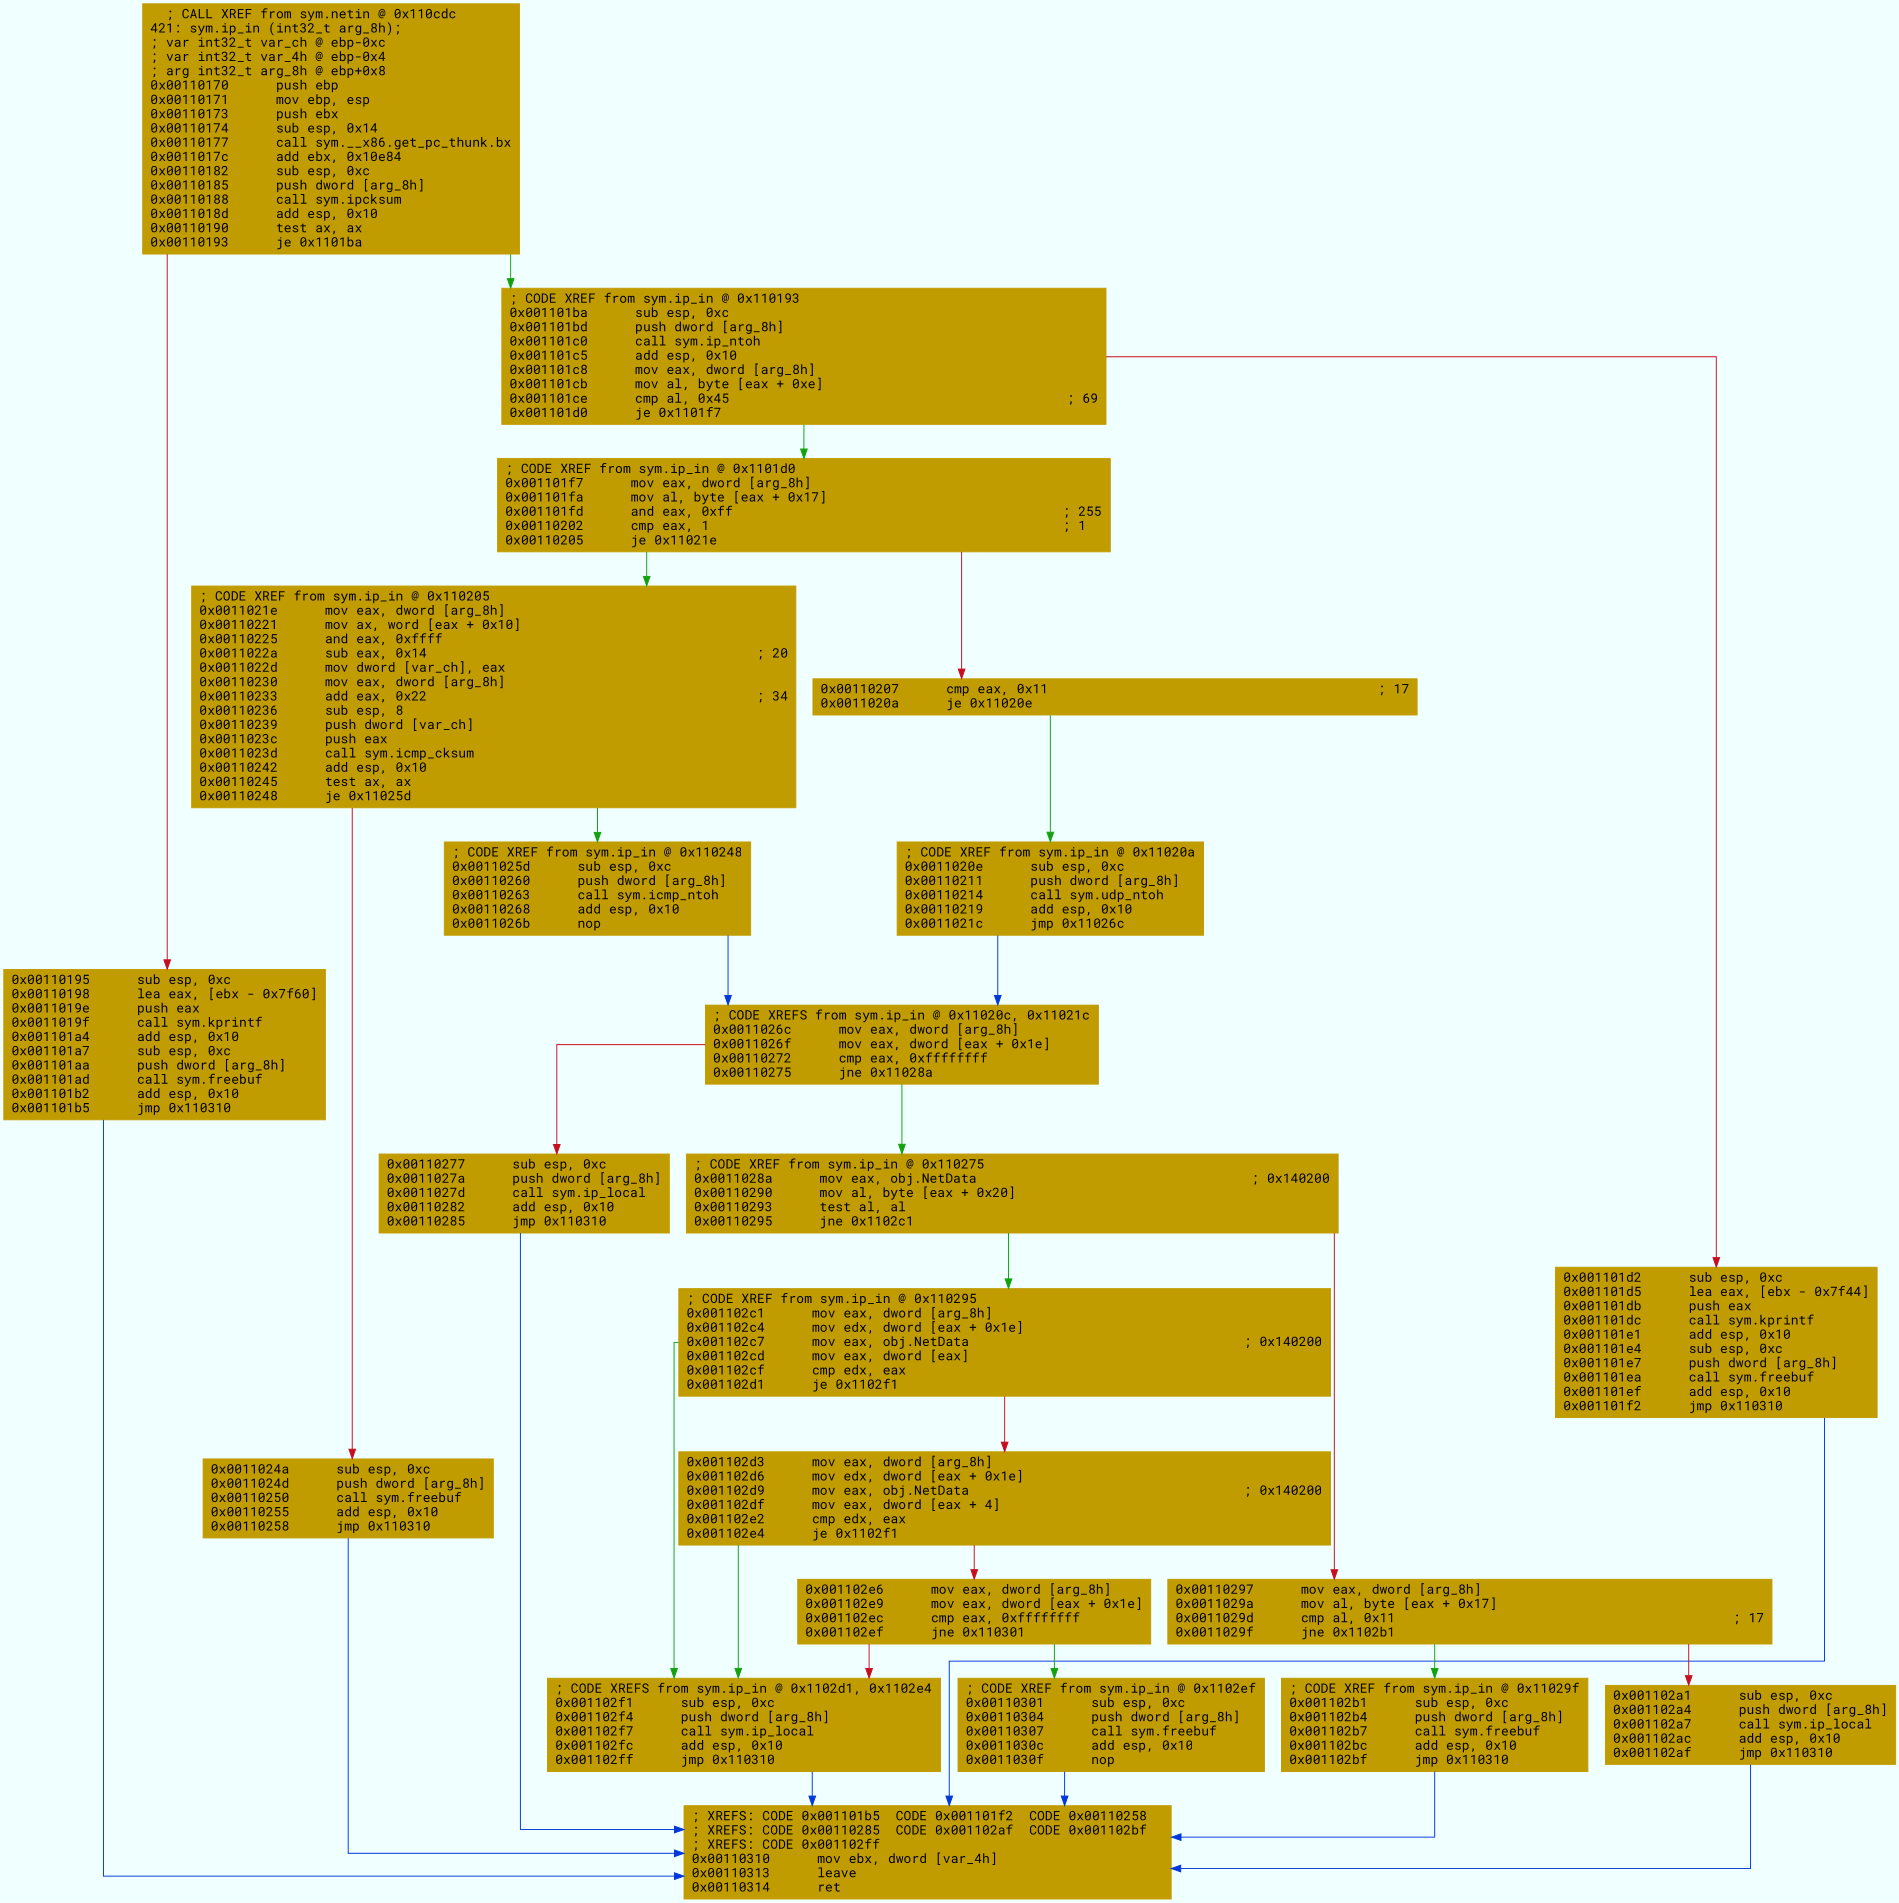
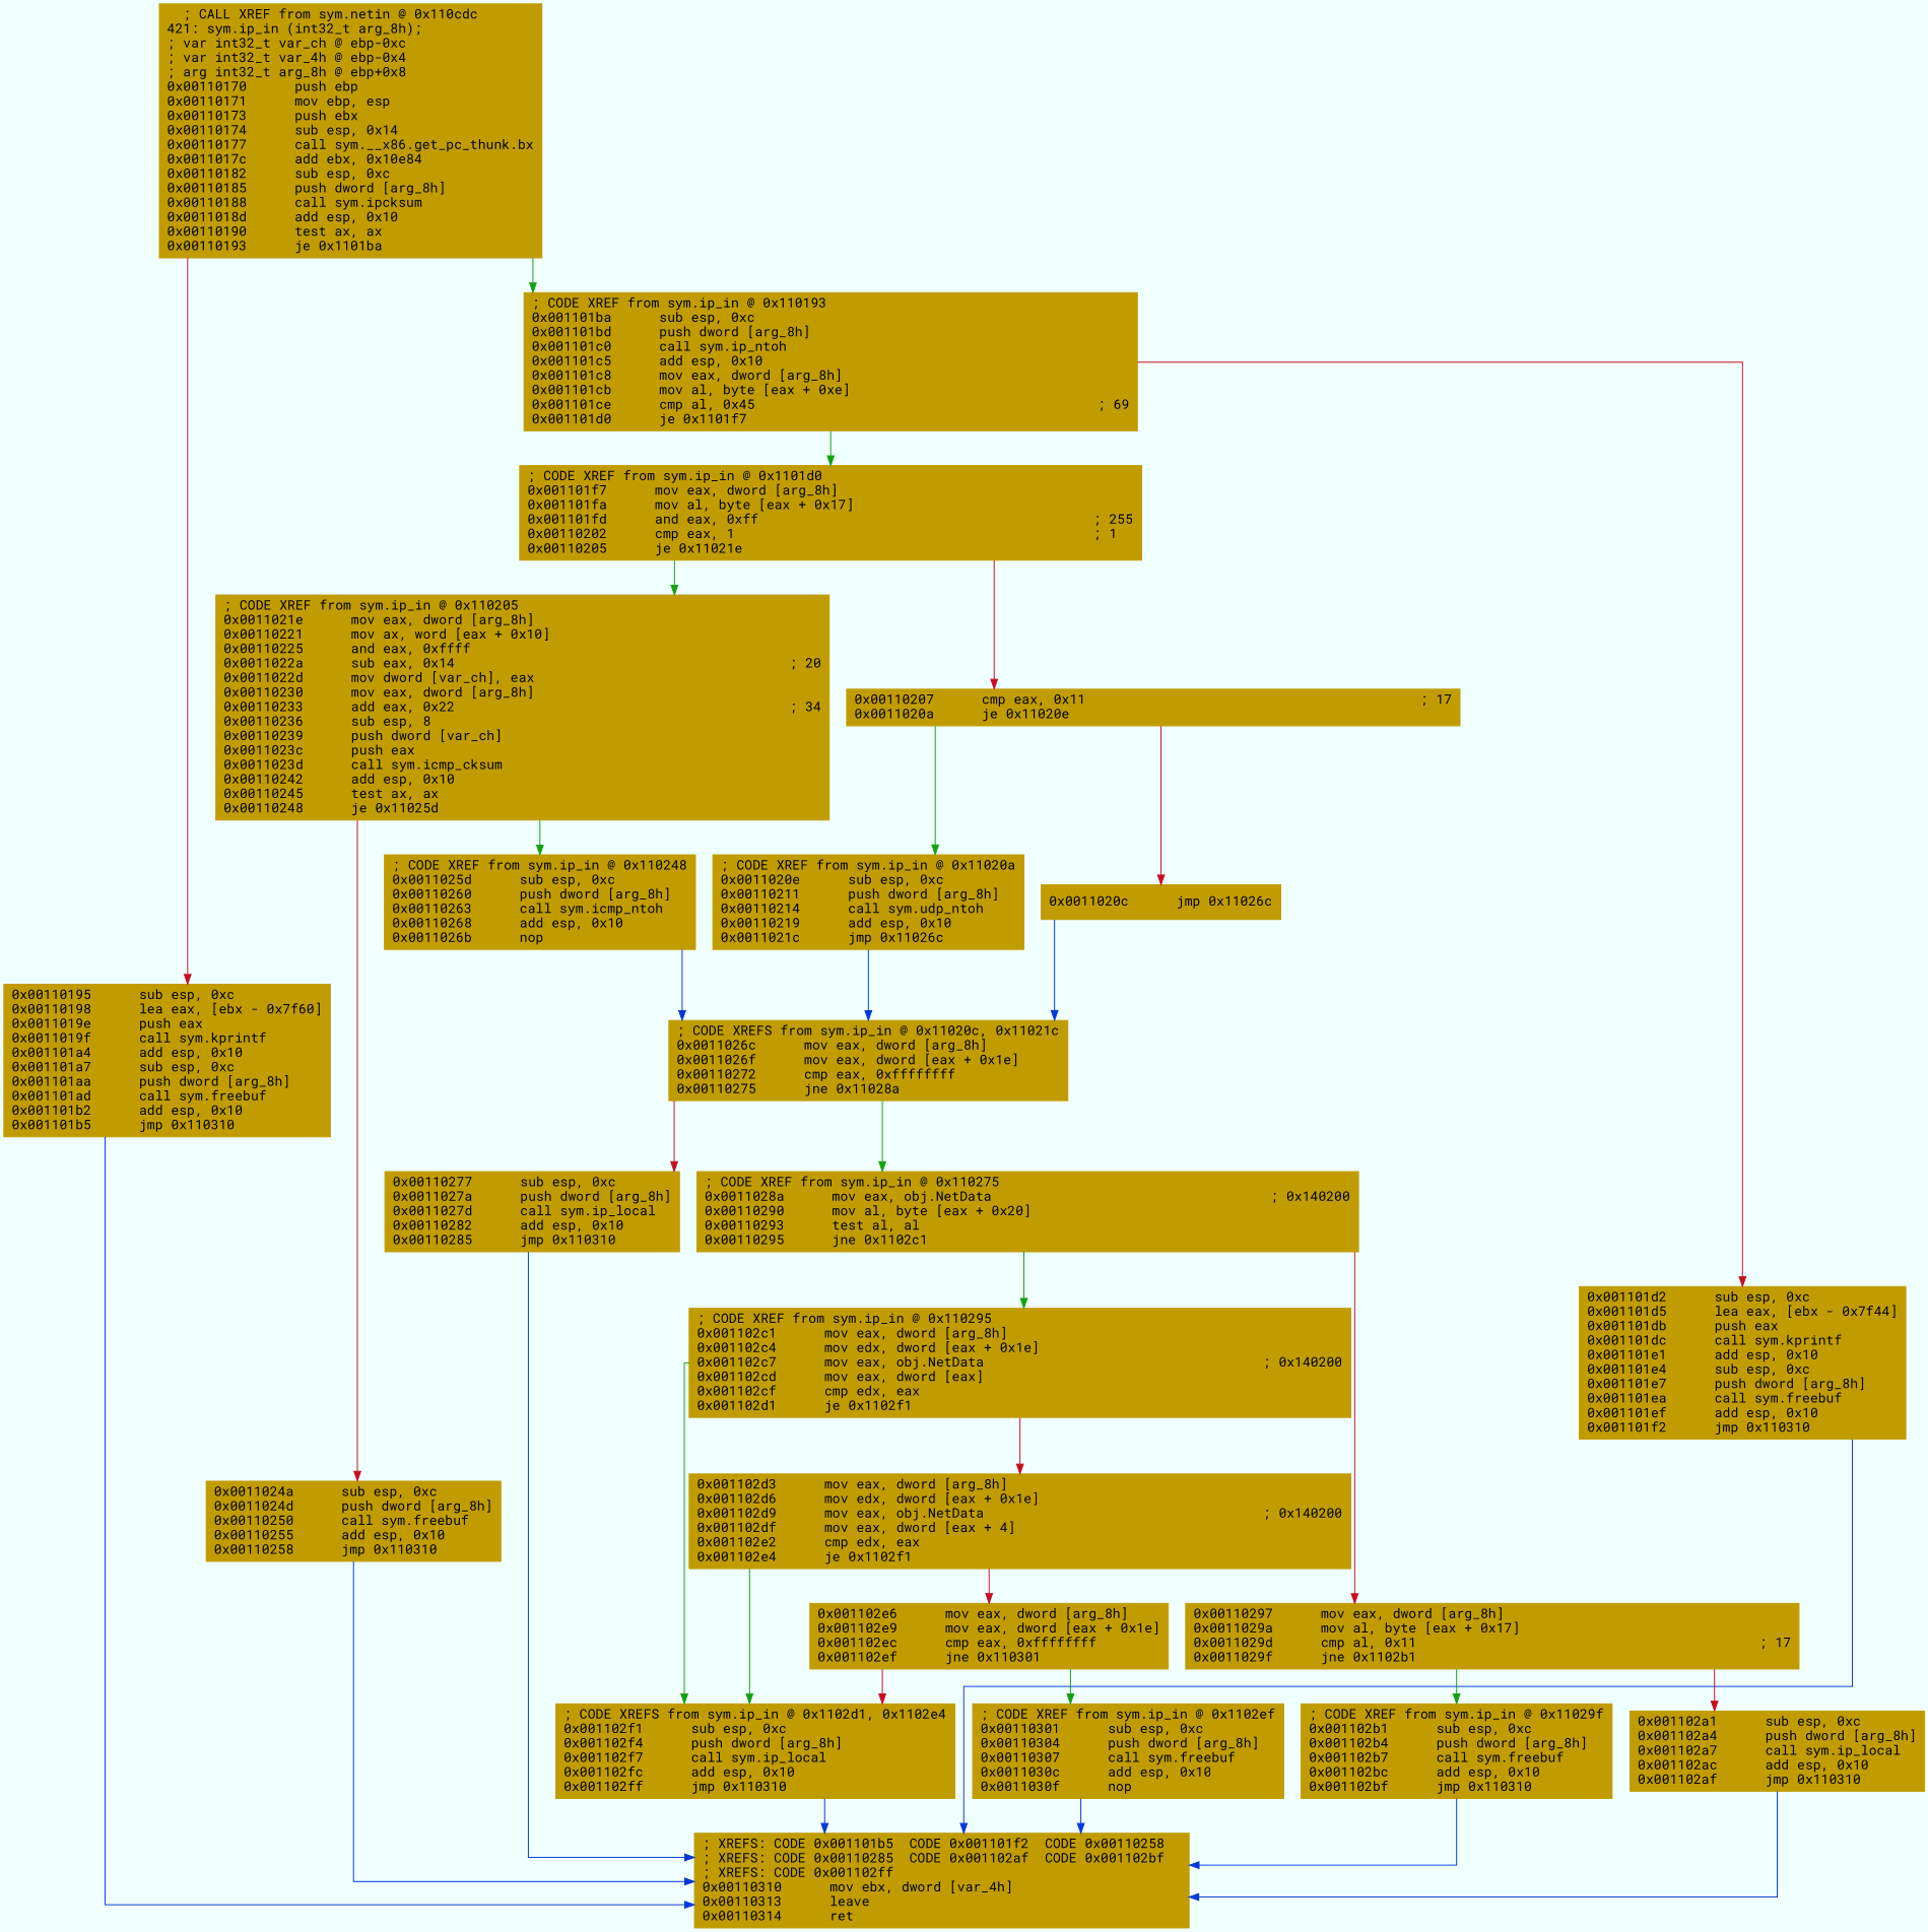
  digraph {
    bgcolor=azure
    fontname="Roboto Mono"
    fontsize=8
    splines=ortho
    node [color="#c19c00" fillcolor="#c19c00" fontname="Roboto Mono" shape=box style=filled]
    edge [arrowhead=normal color="#c50f1f" fontname="Roboto Mono"]
    n1 [label="  ; CALL XREF from sym.netin @ 0x110cdc\l421: sym.ip_in (int32_t arg_8h);\l; var int32_t var_ch @ ebp-0xc\l; var int32_t var_4h @ ebp-0x4\l; arg int32_t arg_8h @ ebp+0x8\l0x00110170      push ebp\l0x00110171      mov ebp, esp\l0x00110173      push ebx\l0x00110174      sub esp, 0x14\l0x00110177      call sym.__x86.get_pc_thunk.bx\l0x0011017c      add ebx, 0x10e84\l0x00110182      sub esp, 0xc\l0x00110185      push dword [arg_8h]\l0x00110188      call sym.ipcksum\l0x0011018d      add esp, 0x10\l0x00110190      test ax, ax\l0x00110193      je 0x1101ba\l"]
    n2 [label="0x00110195      sub esp, 0xc\l0x00110198      lea eax, [ebx - 0x7f60]\l0x0011019e      push eax\l0x0011019f      call sym.kprintf\l0x001101a4      add esp, 0x10\l0x001101a7      sub esp, 0xc\l0x001101aa      push dword [arg_8h]\l0x001101ad      call sym.freebuf\l0x001101b2      add esp, 0x10\l0x001101b5      jmp 0x110310\l"]
    n3 [label="; CODE XREF from sym.ip_in @ 0x110193\l0x001101ba      sub esp, 0xc\l0x001101bd      push dword [arg_8h]\l0x001101c0      call sym.ip_ntoh\l0x001101c5      add esp, 0x10\l0x001101c8      mov eax, dword [arg_8h]\l0x001101cb      mov al, byte [eax + 0xe]\l0x001101ce      cmp al, 0x45                                           ; 69\l0x001101d0      je 0x1101f7\l"]
    n4 [label="; XREFS: CODE 0x001101b5  CODE 0x001101f2  CODE 0x00110258  \l; XREFS: CODE 0x00110285  CODE 0x001102af  CODE 0x001102bf  \l; XREFS: CODE 0x001102ff  \l0x00110310      mov ebx, dword [var_4h]\l0x00110313      leave\l0x00110314      ret\l"]
    n5 [label="0x001101d2      sub esp, 0xc\l0x001101d5      lea eax, [ebx - 0x7f44]\l0x001101db      push eax\l0x001101dc      call sym.kprintf\l0x001101e1      add esp, 0x10\l0x001101e4      sub esp, 0xc\l0x001101e7      push dword [arg_8h]\l0x001101ea      call sym.freebuf\l0x001101ef      add esp, 0x10\l0x001101f2      jmp 0x110310\l"]
    n6 [label="; CODE XREF from sym.ip_in @ 0x1101d0\l0x001101f7      mov eax, dword [arg_8h]\l0x001101fa      mov al, byte [eax + 0x17]\l0x001101fd      and eax, 0xff                                          ; 255\l0x00110202      cmp eax, 1                                             ; 1\l0x00110205      je 0x11021e\l"]
    n7 [label="0x00110207      cmp eax, 0x11                                          ; 17\l0x0011020a      je 0x11020e\l"]
    n8 [label="; CODE XREF from sym.ip_in @ 0x110205\l0x0011021e      mov eax, dword [arg_8h]\l0x00110221      mov ax, word [eax + 0x10]\l0x00110225      and eax, 0xffff\l0x0011022a      sub eax, 0x14                                          ; 20\l0x0011022d      mov dword [var_ch], eax\l0x00110230      mov eax, dword [arg_8h]\l0x00110233      add eax, 0x22                                          ; 34\l0x00110236      sub esp, 8\l0x00110239      push dword [var_ch]\l0x0011023c      push eax\l0x0011023d      call sym.icmp_cksum\l0x00110242      add esp, 0x10\l0x00110245      test ax, ax\l0x00110248      je 0x11025d\l"]
+   n9 [label="0x0011020c      jmp 0x11026c\l"]
    n10 [label="; CODE XREF from sym.ip_in @ 0x11020a\l0x0011020e      sub esp, 0xc\l0x00110211      push dword [arg_8h]\l0x00110214      call sym.udp_ntoh\l0x00110219      add esp, 0x10\l0x0011021c      jmp 0x11026c\l"]
    n11 [label="; CODE XREFS from sym.ip_in @ 0x11020c, 0x11021c\l0x0011026c      mov eax, dword [arg_8h]\l0x0011026f      mov eax, dword [eax + 0x1e]\l0x00110272      cmp eax, 0xffffffff\l0x00110275      jne 0x11028a\l"]
    n12 [label="0x0011024a      sub esp, 0xc\l0x0011024d      push dword [arg_8h]\l0x00110250      call sym.freebuf\l0x00110255      add esp, 0x10\l0x00110258      jmp 0x110310\l"]
    n13 [label="; CODE XREF from sym.ip_in @ 0x110248\l0x0011025d      sub esp, 0xc\l0x00110260      push dword [arg_8h]\l0x00110263      call sym.icmp_ntoh\l0x00110268      add esp, 0x10\l0x0011026b      nop\l"]
    n14 [label="0x00110277      sub esp, 0xc\l0x0011027a      push dword [arg_8h]\l0x0011027d      call sym.ip_local\l0x00110282      add esp, 0x10\l0x00110285      jmp 0x110310\l"]
    n15 [label="; CODE XREF from sym.ip_in @ 0x110275\l0x0011028a      mov eax, obj.NetData                                   ; 0x140200\l0x00110290      mov al, byte [eax + 0x20]\l0x00110293      test al, al\l0x00110295      jne 0x1102c1\l"]
    n16 [label="0x00110297      mov eax, dword [arg_8h]\l0x0011029a      mov al, byte [eax + 0x17]\l0x0011029d      cmp al, 0x11                                           ; 17\l0x0011029f      jne 0x1102b1\l"]
    n17 [label="; CODE XREF from sym.ip_in @ 0x110295\l0x001102c1      mov eax, dword [arg_8h]\l0x001102c4      mov edx, dword [eax + 0x1e]\l0x001102c7      mov eax, obj.NetData                                   ; 0x140200\l0x001102cd      mov eax, dword [eax]\l0x001102cf      cmp edx, eax\l0x001102d1      je 0x1102f1\l"]
    n18 [label="0x001102a1      sub esp, 0xc\l0x001102a4      push dword [arg_8h]\l0x001102a7      call sym.ip_local\l0x001102ac      add esp, 0x10\l0x001102af      jmp 0x110310\l"]
    n19 [label="; CODE XREF from sym.ip_in @ 0x11029f\l0x001102b1      sub esp, 0xc\l0x001102b4      push dword [arg_8h]\l0x001102b7      call sym.freebuf\l0x001102bc      add esp, 0x10\l0x001102bf      jmp 0x110310\l"]
    n20 [label="0x001102d3      mov eax, dword [arg_8h]\l0x001102d6      mov edx, dword [eax + 0x1e]\l0x001102d9      mov eax, obj.NetData                                   ; 0x140200\l0x001102df      mov eax, dword [eax + 4]\l0x001102e2      cmp edx, eax\l0x001102e4      je 0x1102f1\l"]
    n21 [label="; CODE XREFS from sym.ip_in @ 0x1102d1, 0x1102e4\l0x001102f1      sub esp, 0xc\l0x001102f4      push dword [arg_8h]\l0x001102f7      call sym.ip_local\l0x001102fc      add esp, 0x10\l0x001102ff      jmp 0x110310\l"]
    n22 [label="0x001102e6      mov eax, dword [arg_8h]\l0x001102e9      mov eax, dword [eax + 0x1e]\l0x001102ec      cmp eax, 0xffffffff\l0x001102ef      jne 0x110301\l"]
    n23 [label="; CODE XREF from sym.ip_in @ 0x1102ef\l0x00110301      sub esp, 0xc\l0x00110304      push dword [arg_8h]\l0x00110307      call sym.freebuf\l0x0011030c      add esp, 0x10\l0x0011030f      nop\l"]
    n1 -> n2
    n1 -> n3 [color="#13a10e"]
    n2 -> n4 [color="#0037da"]
    n3 -> n5
    n3 -> n6 [color="#13a10e"]
    n5 -> n4 [color="#0037da"]
    n6 -> n7
    n6 -> n8 [color="#13a10e"]
+   n7 -> n9
    n7 -> n10 [color="#13a10e"]
    n8 -> n12
    n8 -> n13 [color="#13a10e"]
+   n9 -> n11 [color="#0037da"]
    n10 -> n11 [color="#0037da"]
    n11 -> n14
    n11 -> n15 [color="#13a10e"]
    n12 -> n4 [color="#0037da"]
    n13 -> n11 [color="#0037da"]
    n14 -> n4 [color="#0037da"]
    n15 -> n16
    n15 -> n17 [color="#13a10e"]
    n16 -> n18
    n16 -> n19 [color="#13a10e"]
    n17 -> n20
    n17 -> n21 [color="#13a10e"]
    n18 -> n4 [color="#0037da"]
    n19 -> n4 [color="#0037da"]
    n20 -> n21 [color="#13a10e"]
    n20 -> n22
    n21 -> n4 [color="#0037da"]
    n22 -> n21
    n22 -> n23 [color="#13a10e"]
    n23 -> n4 [color="#0037da"]
  }
